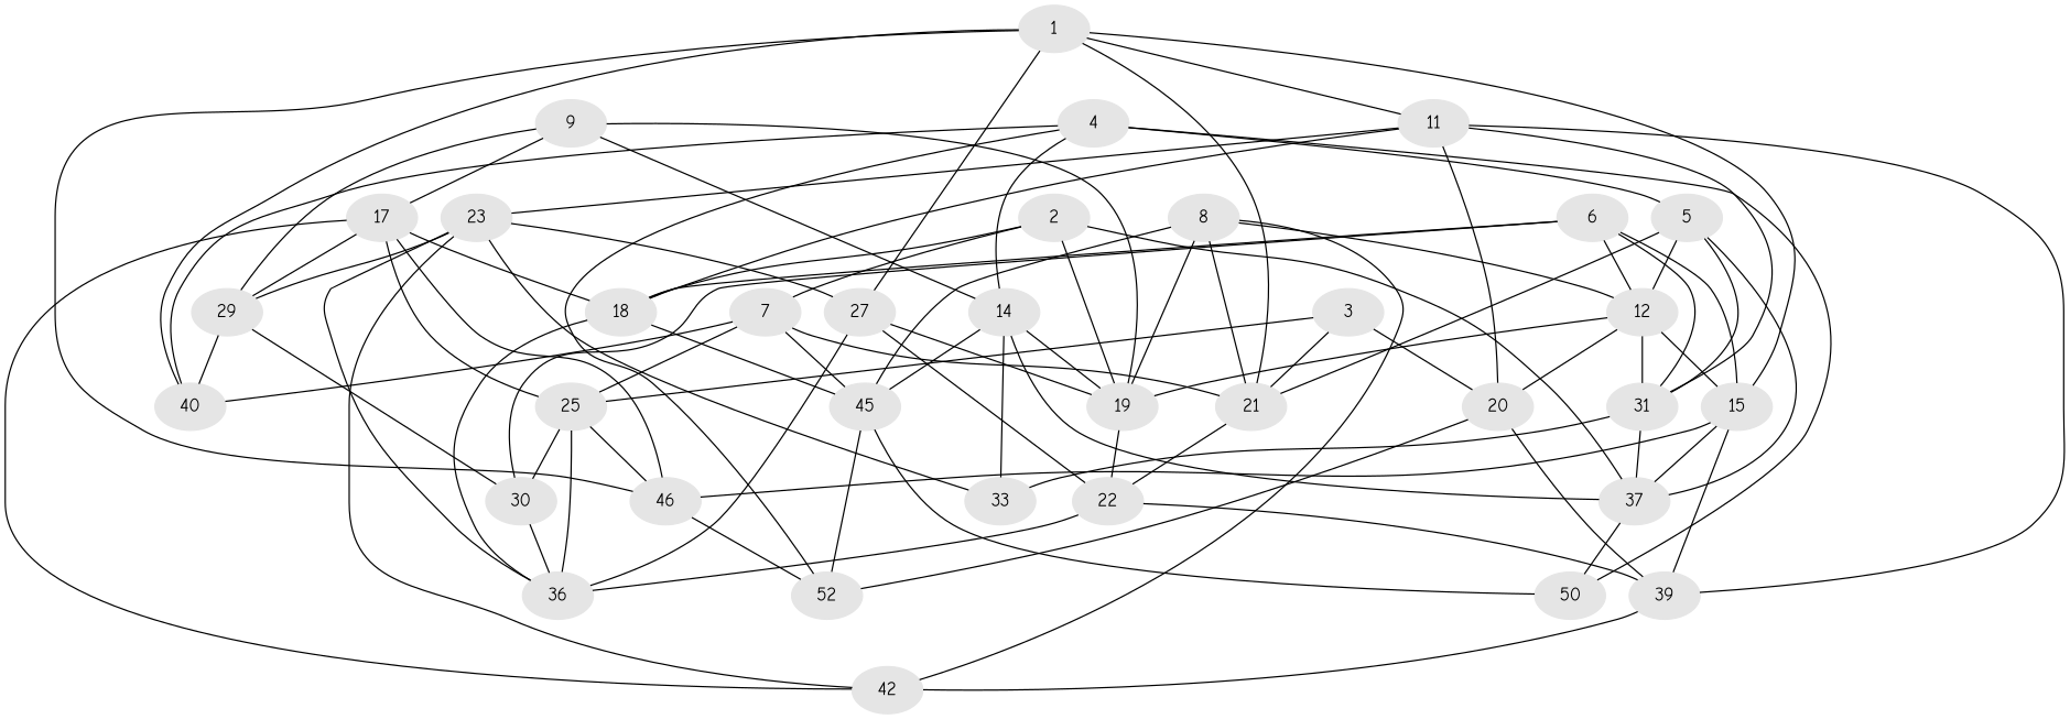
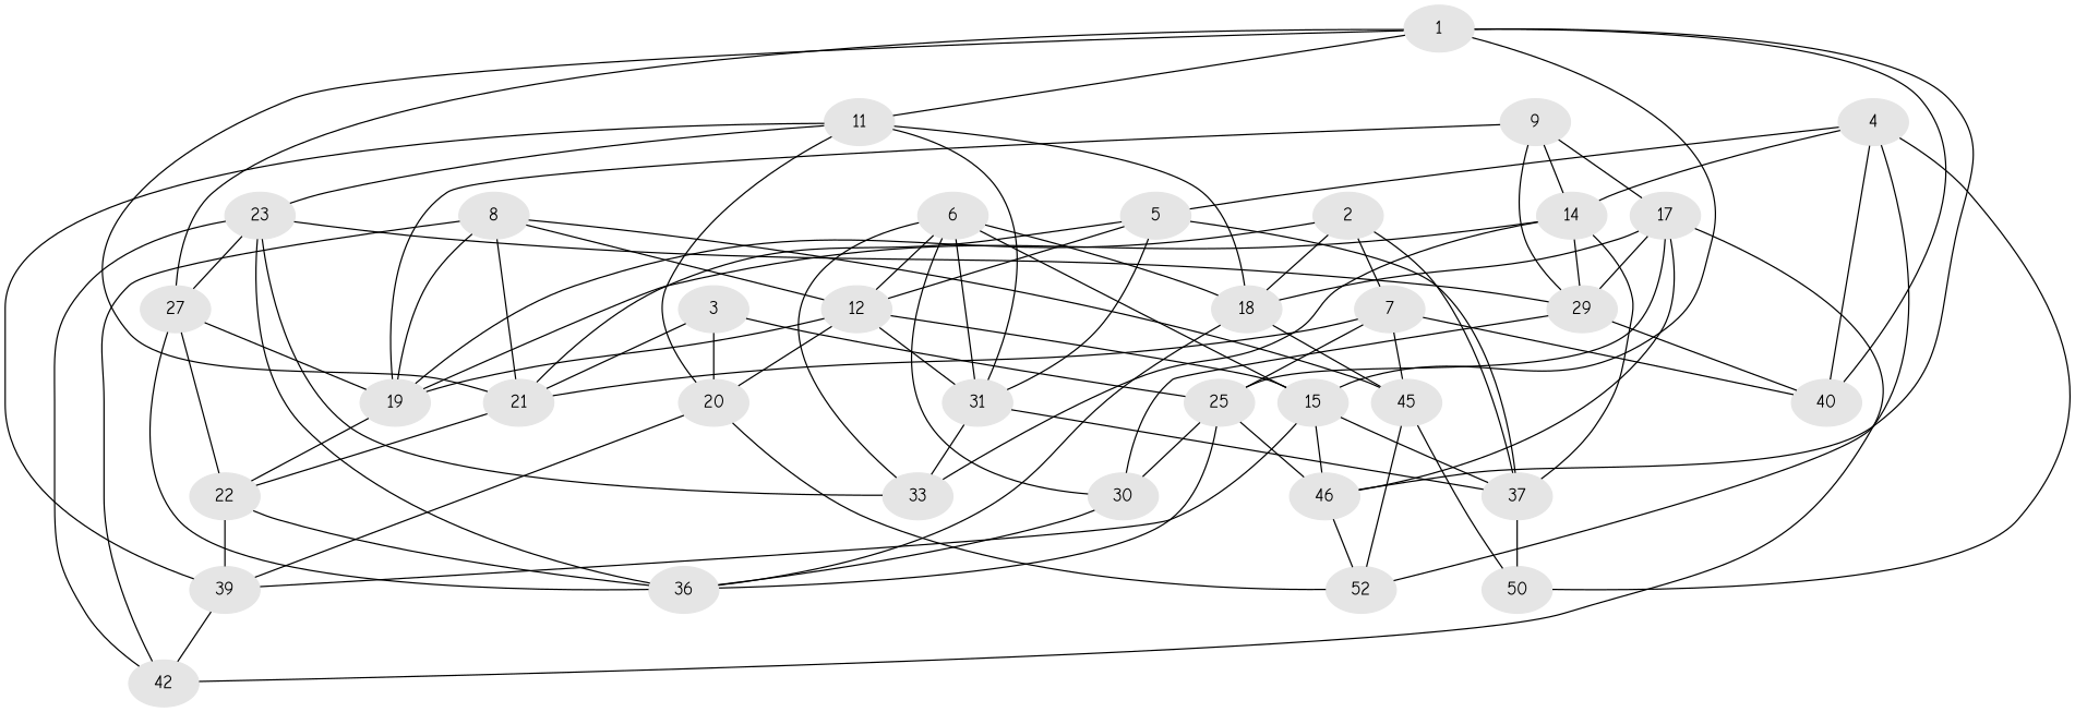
  graph {
    fontname="Comic Neue"
    node [color=gray90 fontname="Comic Neue" style=filled]
    edge [fontname="Comic Neue"]
    1 [super="+53"]
    11 [super="+34"]
    15 [super="+55"]
    21 [super="+59"]
    27 [super="+43"]
    40
    46 [super="+48"]
    18 [super="+44"]
    20 [super="+56"]
    31 [super="+35"]
    23 [super="+58"]
    39
    n13 [label=37 super="+57"]
    22 [super="+60"]
    19 [super="+24"]
    36 [super="+38"]
    52
    7 [super="+28"]
    25 [super="+26"]
    45 [super="+51"]
    2
    50
    3
    30
    4 [super="+41"]
    5 [super="+10"]
    14 [super="+54"]
    12 [super="+32"]
    33
    29 [super="+49"]
    6 [super="+13"]
    8 [super="+16"]
    42
    9
    17 [super="+37"]
    1 -- 11
    1 -- 15
    1 -- 21
    1 -- 27
    1 -- 40
    1 -- 46
    11 -- 18
    11 -- 20
    11 -- 31
    11 -- 23
    11 -- 39
    15 -- 46
    15 -- 39
    15 -- n13
    21 -- 22
    27 -- 19
    27 -- 36
    46 -- 52
    18 -- 36
    18 -- 45
    20 -- 39
    20 -- 52
    31 -- n13
    31 -- 33
    23 -- 27
    23 -- 36
    23 -- 33
    23 -- 29
    23 -- 42
    39 -- 42
    n13 -- 50
    22 -- 27 [weight=2]
    22 -- 39
    22 -- 36
    19 -- 22
    7 -- 21
    7 -- 40
    7 -- 25
    7 -- 45 [weight=2]
    25 -- 46
    25 -- 36
    25 -- 30
    45 -- 52
    45 -- 50
    2 -- 18
    2 -- n13
    2 -- 19
    2 -- 7
    3 -- 21
    3 -- 20 [weight=2]
    3 -- 25
    30 -- 36
    4 -- 40
    4 -- 52
    4 -- 50
    4 -- 5 [weight=2]
    4 -- 14
    5 -- 21
    5 -- 31
    5 -- n13
    5 -- 12
    14 -- n13
    14 -- 19
    14 -- 33
-   14 -- 45
+   14 -- 29
    12 -- 15
    12 -- 20
    12 -- 31
    12 -- 19
    29 -- 40
    29 -- 30
    6 -- 15
    6 -- 18
    6 -- 31
    6 -- 30
    6 -- 12
+   6 -- 33
    8 -- 21
    8 -- 19
    8 -- 45
    8 -- 12
    8 -- 42
    9 -- 19
    9 -- 14
    9 -- 29
    9 -- 17
    17 -- 46
    17 -- 18
    17 -- 25
    17 -- 29
    17 -- 42
  }
